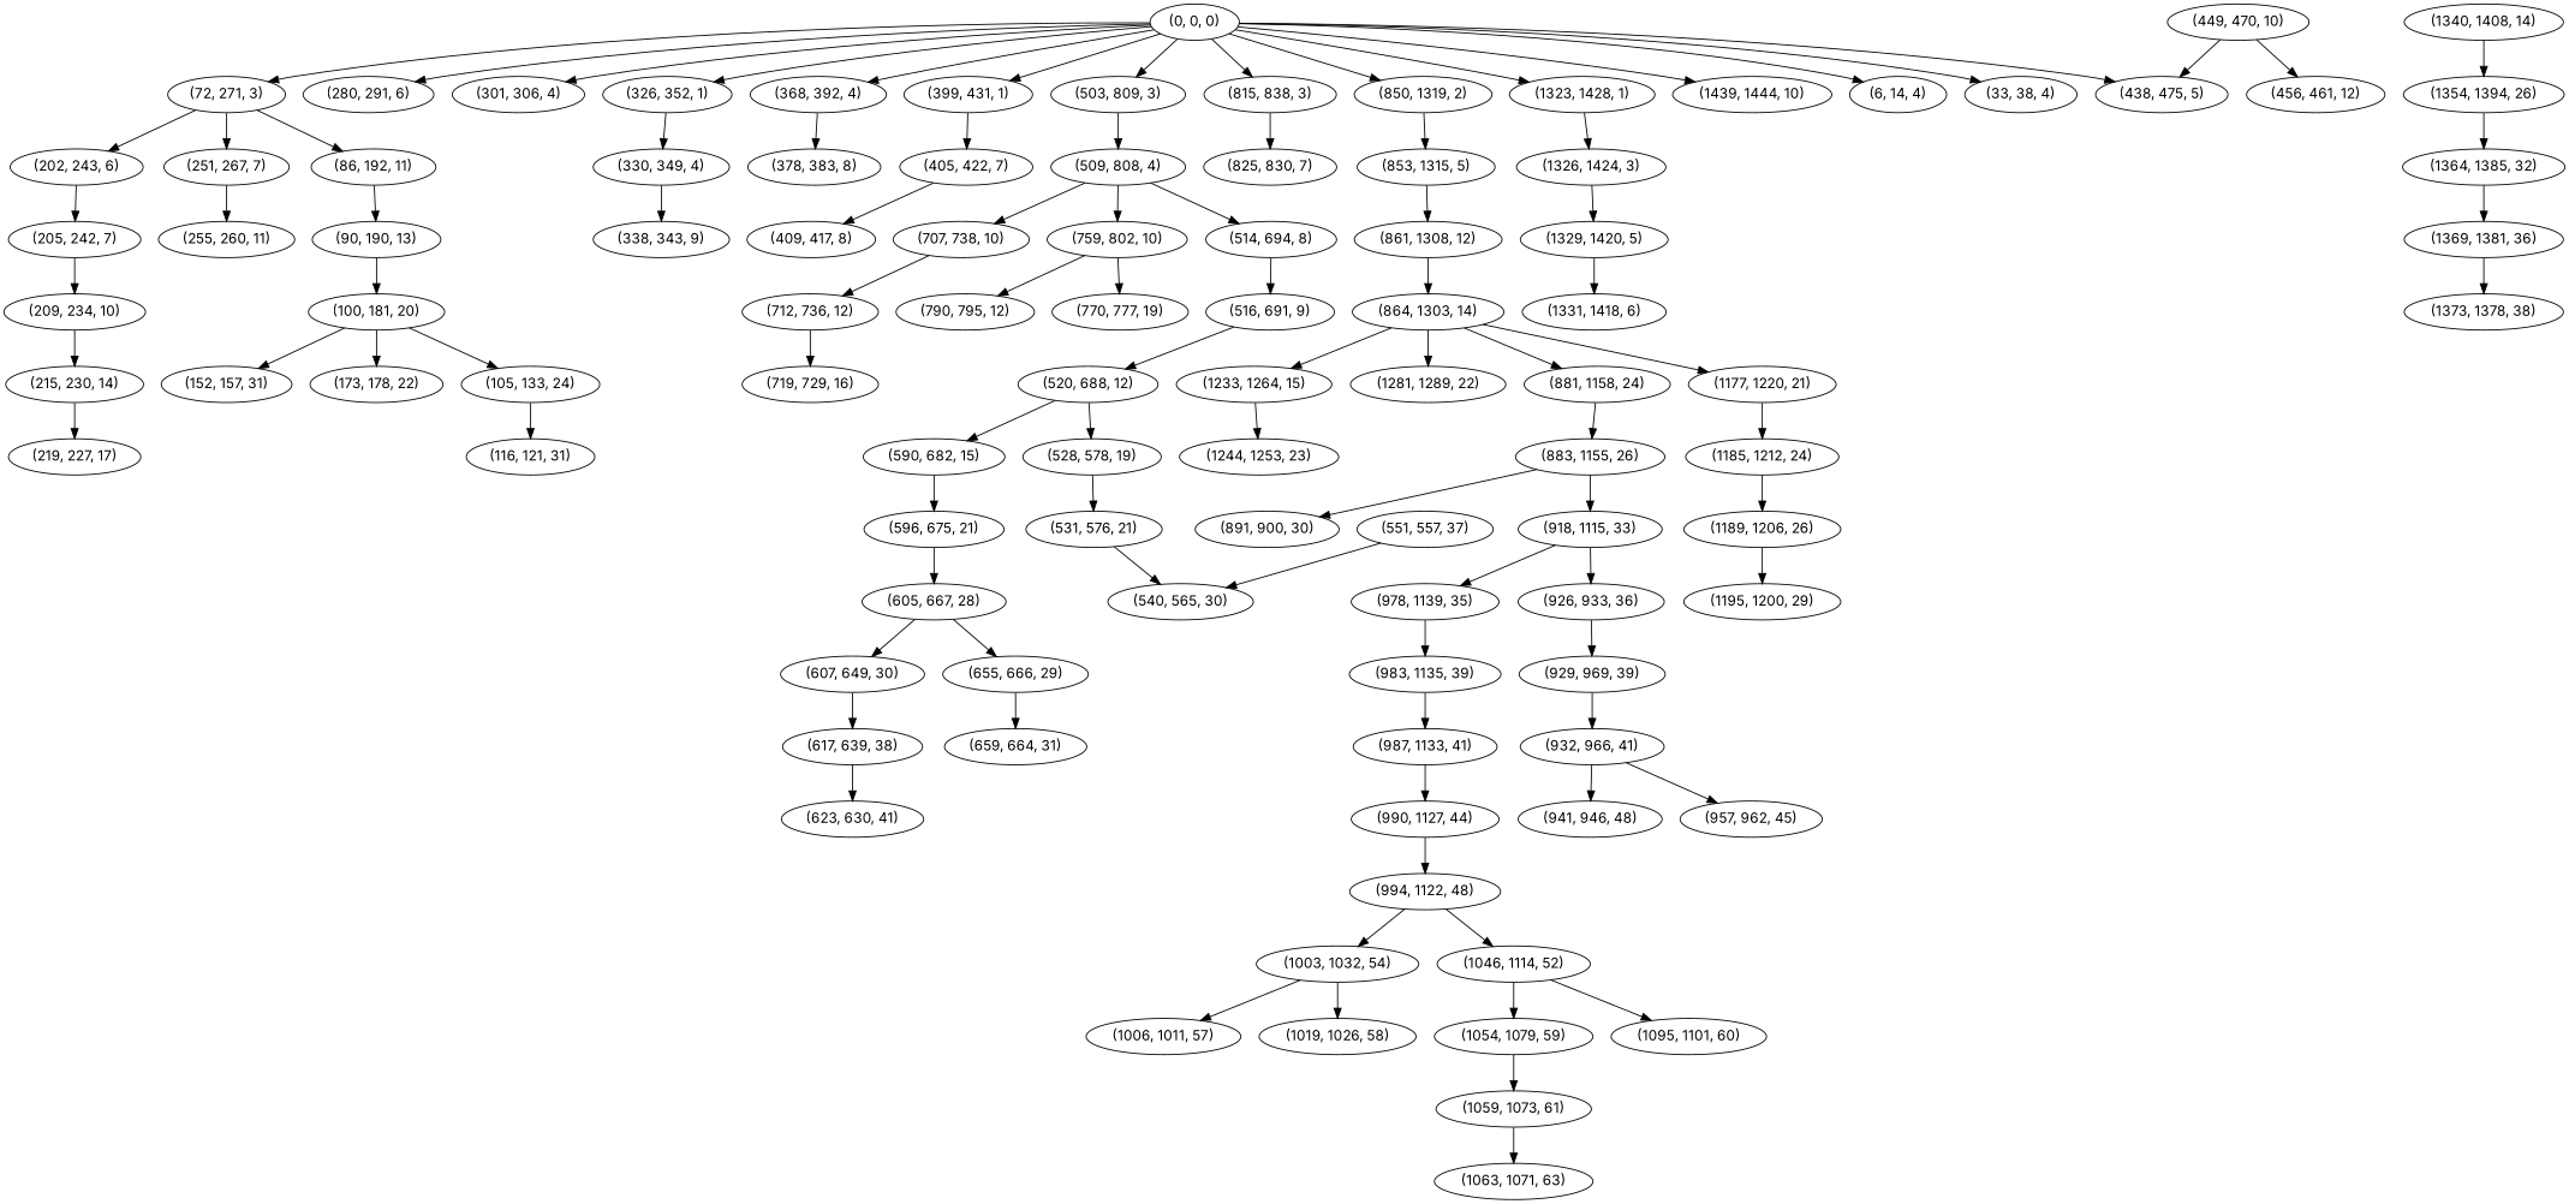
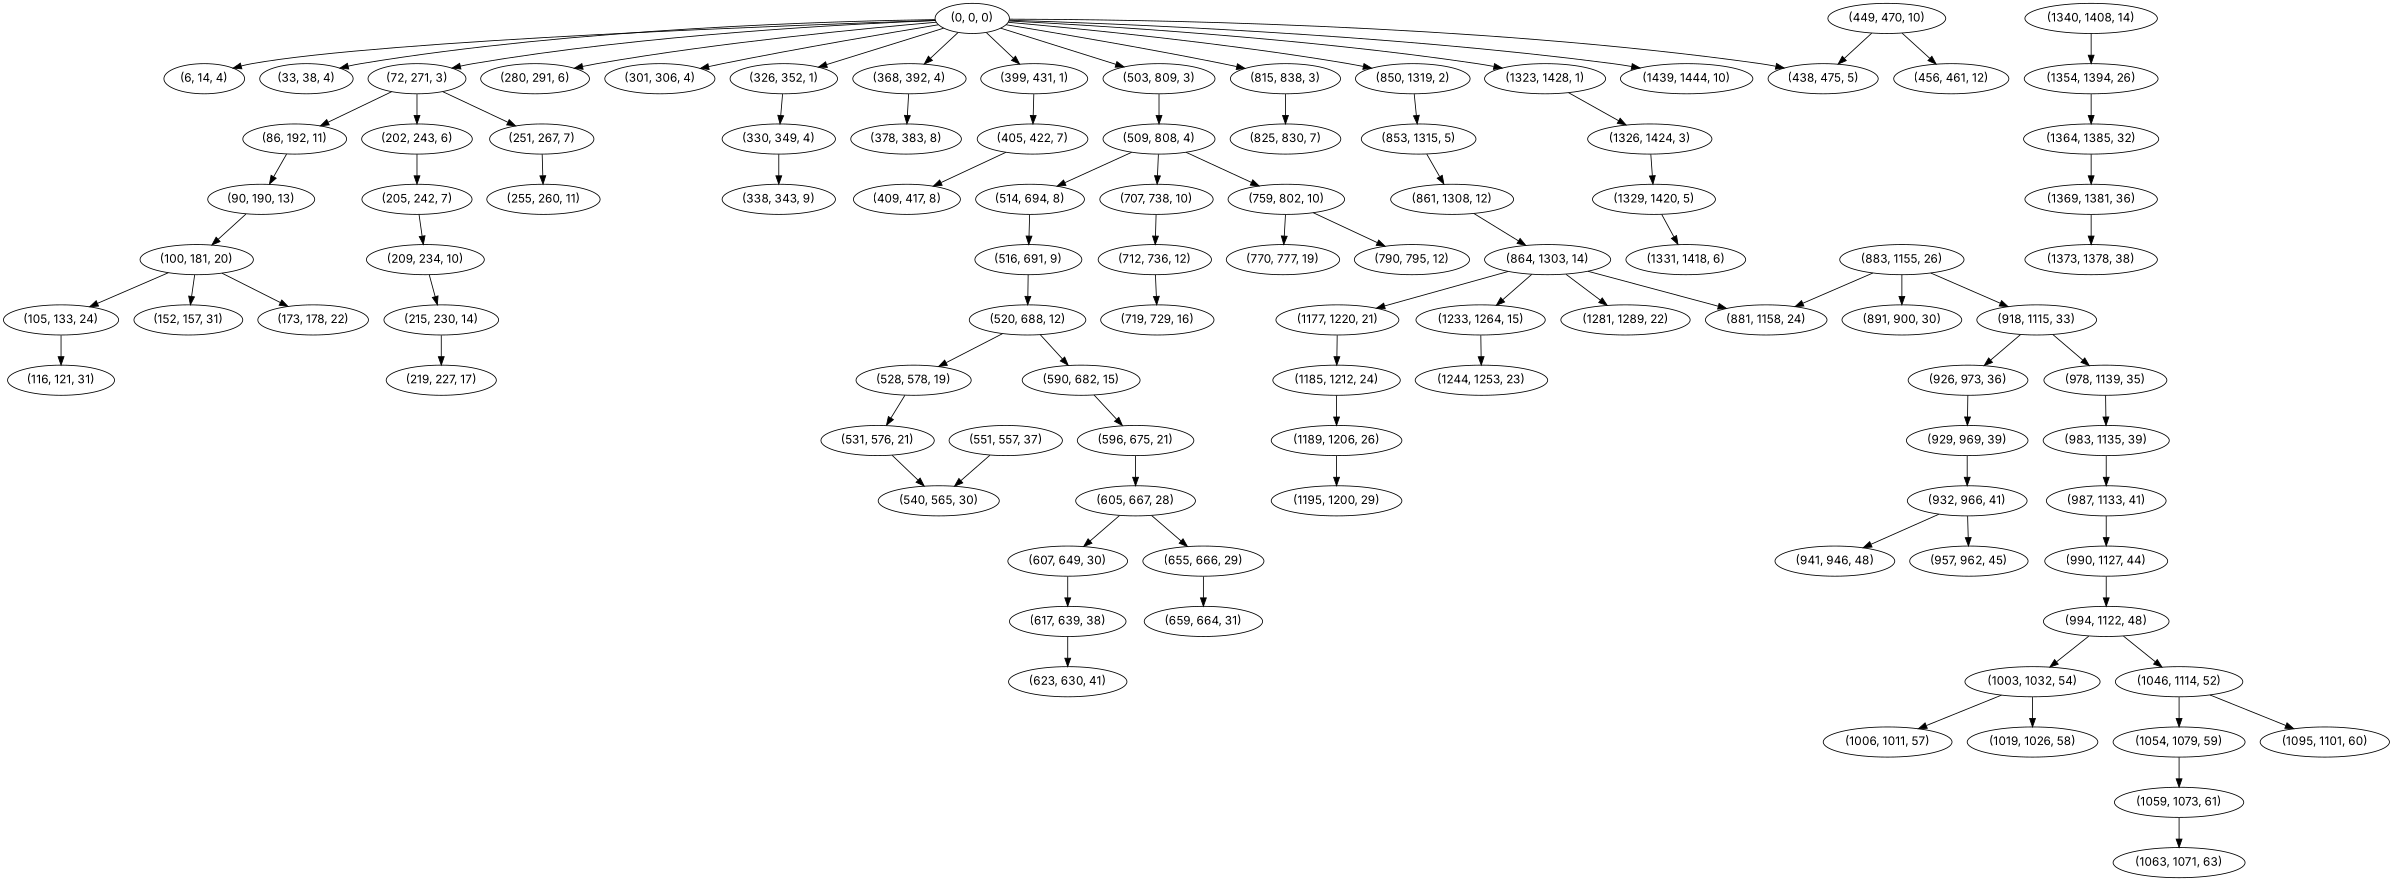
  digraph {
    fontname=Inter
    node [fontname=Inter]
    edge [fontname=Inter]
    "(0, 0, 0)"
    "(6, 14, 4)"
    "(33, 38, 4)"
    "(72, 271, 3)"
    "(280, 291, 6)"
    "(301, 306, 4)"
    "(326, 352, 1)"
    "(368, 392, 4)"
    "(399, 431, 1)"
    "(438, 475, 5)"
    "(503, 809, 3)"
    "(815, 838, 3)"
    "(850, 1319, 2)"
    "(1323, 1428, 1)"
    "(1439, 1444, 10)"
    "(86, 192, 11)"
    "(202, 243, 6)"
    "(251, 267, 7)"
    "(330, 349, 4)"
    "(378, 383, 8)"
    "(405, 422, 7)"
    "(509, 808, 4)"
    "(825, 830, 7)"
    "(853, 1315, 5)"
    "(1326, 1424, 3)"
    "(90, 190, 13)"
    "(205, 242, 7)"
    "(255, 260, 11)"
    "(100, 181, 20)"
    "(105, 133, 24)"
    "(152, 157, 31)"
    "(173, 178, 22)"
    "(116, 121, 31)"
    "(209, 234, 10)"
    "(215, 230, 14)"
    "(219, 227, 17)"
    "(338, 343, 9)"
    "(409, 417, 8)"
    "(449, 470, 10)"
    "(456, 461, 12)"
    "(514, 694, 8)"
    "(707, 738, 10)"
    "(759, 802, 10)"
    "(516, 691, 9)"
    "(712, 736, 12)"
    "(770, 777, 19)"
    "(790, 795, 12)"
    "(520, 688, 12)"
    "(528, 578, 19)"
    "(590, 682, 15)"
    "(531, 576, 21)"
    "(596, 675, 21)"
    "(540, 565, 30)"
    "(551, 557, 37)"
    "(605, 667, 28)"
    "(607, 649, 30)"
    "(655, 666, 29)"
    "(617, 639, 38)"
    "(659, 664, 31)"
    "(623, 630, 41)"
    "(719, 729, 16)"
    "(861, 1308, 12)"
    "(864, 1303, 14)"
    "(881, 1158, 24)"
    "(1177, 1220, 21)"
    "(1233, 1264, 15)"
    "(1281, 1289, 22)"
    "(883, 1155, 26)"
    "(1185, 1212, 24)"
    "(1244, 1253, 23)"
    "(891, 900, 30)"
    n72 [label="(918, 1115, 33)"]
-   "(926, 973, 36)" [label="(926, 933, 36)"]
+   "(926, 973, 36)"
    "(978, 1139, 35)"
    "(929, 969, 39)"
    "(983, 1135, 39)"
    "(932, 966, 41)"
    "(941, 946, 48)"
    "(957, 962, 45)"
    "(987, 1133, 41)"
    "(990, 1127, 44)"
    "(994, 1122, 48)"
    "(1003, 1032, 54)"
    "(1046, 1114, 52)"
    "(1006, 1011, 57)"
    "(1019, 1026, 58)"
    "(1054, 1079, 59)"
    "(1095, 1101, 60)"
    "(1059, 1073, 61)"
    "(1063, 1071, 63)"
    "(1189, 1206, 26)"
    "(1195, 1200, 29)"
    "(1329, 1420, 5)"
    "(1331, 1418, 6)"
    "(1340, 1408, 14)"
    "(1354, 1394, 26)"
    "(1364, 1385, 32)"
    "(1369, 1381, 36)"
    "(1373, 1378, 38)"
    "(0, 0, 0)" -> "(6, 14, 4)"
    "(0, 0, 0)" -> "(33, 38, 4)"
    "(0, 0, 0)" -> "(72, 271, 3)"
    "(0, 0, 0)" -> "(280, 291, 6)"
    "(0, 0, 0)" -> "(301, 306, 4)"
    "(0, 0, 0)" -> "(326, 352, 1)"
    "(0, 0, 0)" -> "(368, 392, 4)"
    "(0, 0, 0)" -> "(399, 431, 1)"
    "(0, 0, 0)" -> "(438, 475, 5)"
    "(0, 0, 0)" -> "(503, 809, 3)"
    "(0, 0, 0)" -> "(815, 838, 3)"
    "(0, 0, 0)" -> "(850, 1319, 2)"
    "(0, 0, 0)" -> "(1323, 1428, 1)"
    "(0, 0, 0)" -> "(1439, 1444, 10)"
    "(72, 271, 3)" -> "(86, 192, 11)"
    "(72, 271, 3)" -> "(202, 243, 6)"
    "(72, 271, 3)" -> "(251, 267, 7)"
    "(326, 352, 1)" -> "(330, 349, 4)"
    "(368, 392, 4)" -> "(378, 383, 8)"
    "(399, 431, 1)" -> "(405, 422, 7)"
    "(503, 809, 3)" -> "(509, 808, 4)"
    "(815, 838, 3)" -> "(825, 830, 7)"
    "(850, 1319, 2)" -> "(853, 1315, 5)"
    "(1323, 1428, 1)" -> "(1326, 1424, 3)"
    "(86, 192, 11)" -> "(90, 190, 13)"
    "(202, 243, 6)" -> "(205, 242, 7)"
    "(251, 267, 7)" -> "(255, 260, 11)"
    "(330, 349, 4)" -> "(338, 343, 9)"
    "(405, 422, 7)" -> "(409, 417, 8)"
    "(509, 808, 4)" -> "(514, 694, 8)"
    "(509, 808, 4)" -> "(707, 738, 10)"
    "(509, 808, 4)" -> "(759, 802, 10)"
    "(853, 1315, 5)" -> "(861, 1308, 12)"
    "(1326, 1424, 3)" -> "(1329, 1420, 5)"
    "(90, 190, 13)" -> "(100, 181, 20)"
    "(205, 242, 7)" -> "(209, 234, 10)"
    "(100, 181, 20)" -> "(105, 133, 24)"
    "(100, 181, 20)" -> "(152, 157, 31)"
    "(100, 181, 20)" -> "(173, 178, 22)"
    "(105, 133, 24)" -> "(116, 121, 31)"
    "(209, 234, 10)" -> "(215, 230, 14)"
    "(215, 230, 14)" -> "(219, 227, 17)"
    "(449, 470, 10)" -> "(438, 475, 5)"
    "(449, 470, 10)" -> "(456, 461, 12)"
    "(514, 694, 8)" -> "(516, 691, 9)"
    "(707, 738, 10)" -> "(712, 736, 12)"
    "(759, 802, 10)" -> "(770, 777, 19)"
    "(759, 802, 10)" -> "(790, 795, 12)"
    "(516, 691, 9)" -> "(520, 688, 12)"
    "(712, 736, 12)" -> "(719, 729, 16)"
    "(520, 688, 12)" -> "(528, 578, 19)"
    "(520, 688, 12)" -> "(590, 682, 15)"
    "(528, 578, 19)" -> "(531, 576, 21)"
    "(590, 682, 15)" -> "(596, 675, 21)"
    "(531, 576, 21)" -> "(540, 565, 30)"
    "(596, 675, 21)" -> "(605, 667, 28)"
    "(551, 557, 37)" -> "(540, 565, 30)"
    "(605, 667, 28)" -> "(607, 649, 30)"
    "(605, 667, 28)" -> "(655, 666, 29)"
    "(607, 649, 30)" -> "(617, 639, 38)"
    "(655, 666, 29)" -> "(659, 664, 31)"
    "(617, 639, 38)" -> "(623, 630, 41)"
    "(861, 1308, 12)" -> "(864, 1303, 14)"
    "(864, 1303, 14)" -> "(881, 1158, 24)"
    "(864, 1303, 14)" -> "(1177, 1220, 21)"
    "(864, 1303, 14)" -> "(1233, 1264, 15)"
    "(864, 1303, 14)" -> "(1281, 1289, 22)"
-   "(881, 1158, 24)" -> "(883, 1155, 26)"
+   "(883, 1155, 26)" -> "(881, 1158, 24)"
    "(1177, 1220, 21)" -> "(1185, 1212, 24)"
    "(1233, 1264, 15)" -> "(1244, 1253, 23)"
    "(883, 1155, 26)" -> "(891, 900, 30)"
    "(883, 1155, 26)" -> n72
    "(1185, 1212, 24)" -> "(1189, 1206, 26)"
    n72 -> "(926, 973, 36)"
    n72 -> "(978, 1139, 35)"
    "(926, 973, 36)" -> "(929, 969, 39)"
    "(978, 1139, 35)" -> "(983, 1135, 39)"
    "(929, 969, 39)" -> "(932, 966, 41)"
    "(983, 1135, 39)" -> "(987, 1133, 41)"
    "(932, 966, 41)" -> "(941, 946, 48)"
    "(932, 966, 41)" -> "(957, 962, 45)"
    "(987, 1133, 41)" -> "(990, 1127, 44)"
    "(990, 1127, 44)" -> "(994, 1122, 48)"
    "(994, 1122, 48)" -> "(1003, 1032, 54)"
    "(994, 1122, 48)" -> "(1046, 1114, 52)"
    "(1003, 1032, 54)" -> "(1006, 1011, 57)"
    "(1003, 1032, 54)" -> "(1019, 1026, 58)"
    "(1046, 1114, 52)" -> "(1054, 1079, 59)"
    "(1046, 1114, 52)" -> "(1095, 1101, 60)"
    "(1054, 1079, 59)" -> "(1059, 1073, 61)"
    "(1059, 1073, 61)" -> "(1063, 1071, 63)"
    "(1189, 1206, 26)" -> "(1195, 1200, 29)"
    "(1329, 1420, 5)" -> "(1331, 1418, 6)"
    "(1340, 1408, 14)" -> "(1354, 1394, 26)"
    "(1354, 1394, 26)" -> "(1364, 1385, 32)"
    "(1364, 1385, 32)" -> "(1369, 1381, 36)"
    "(1369, 1381, 36)" -> "(1373, 1378, 38)"
  }
